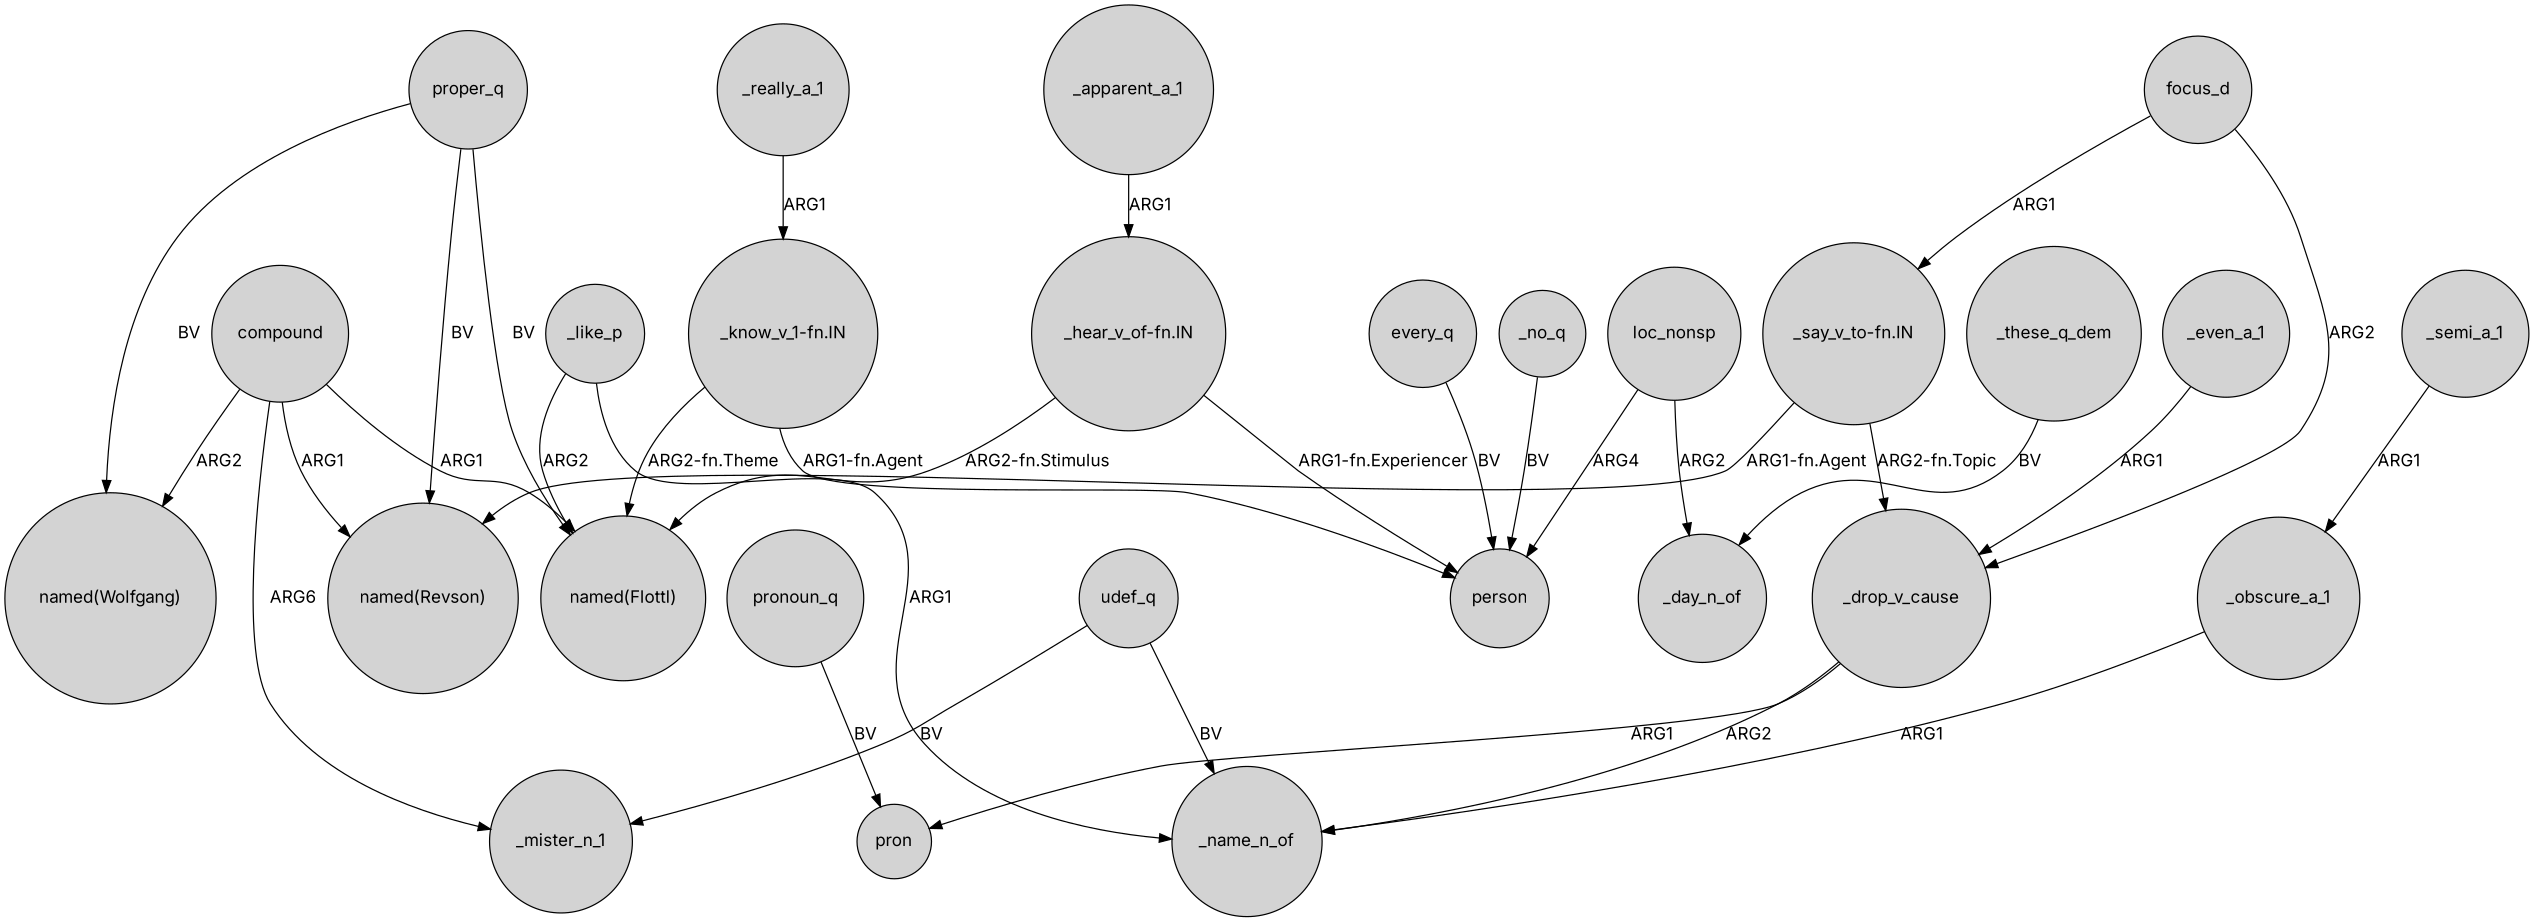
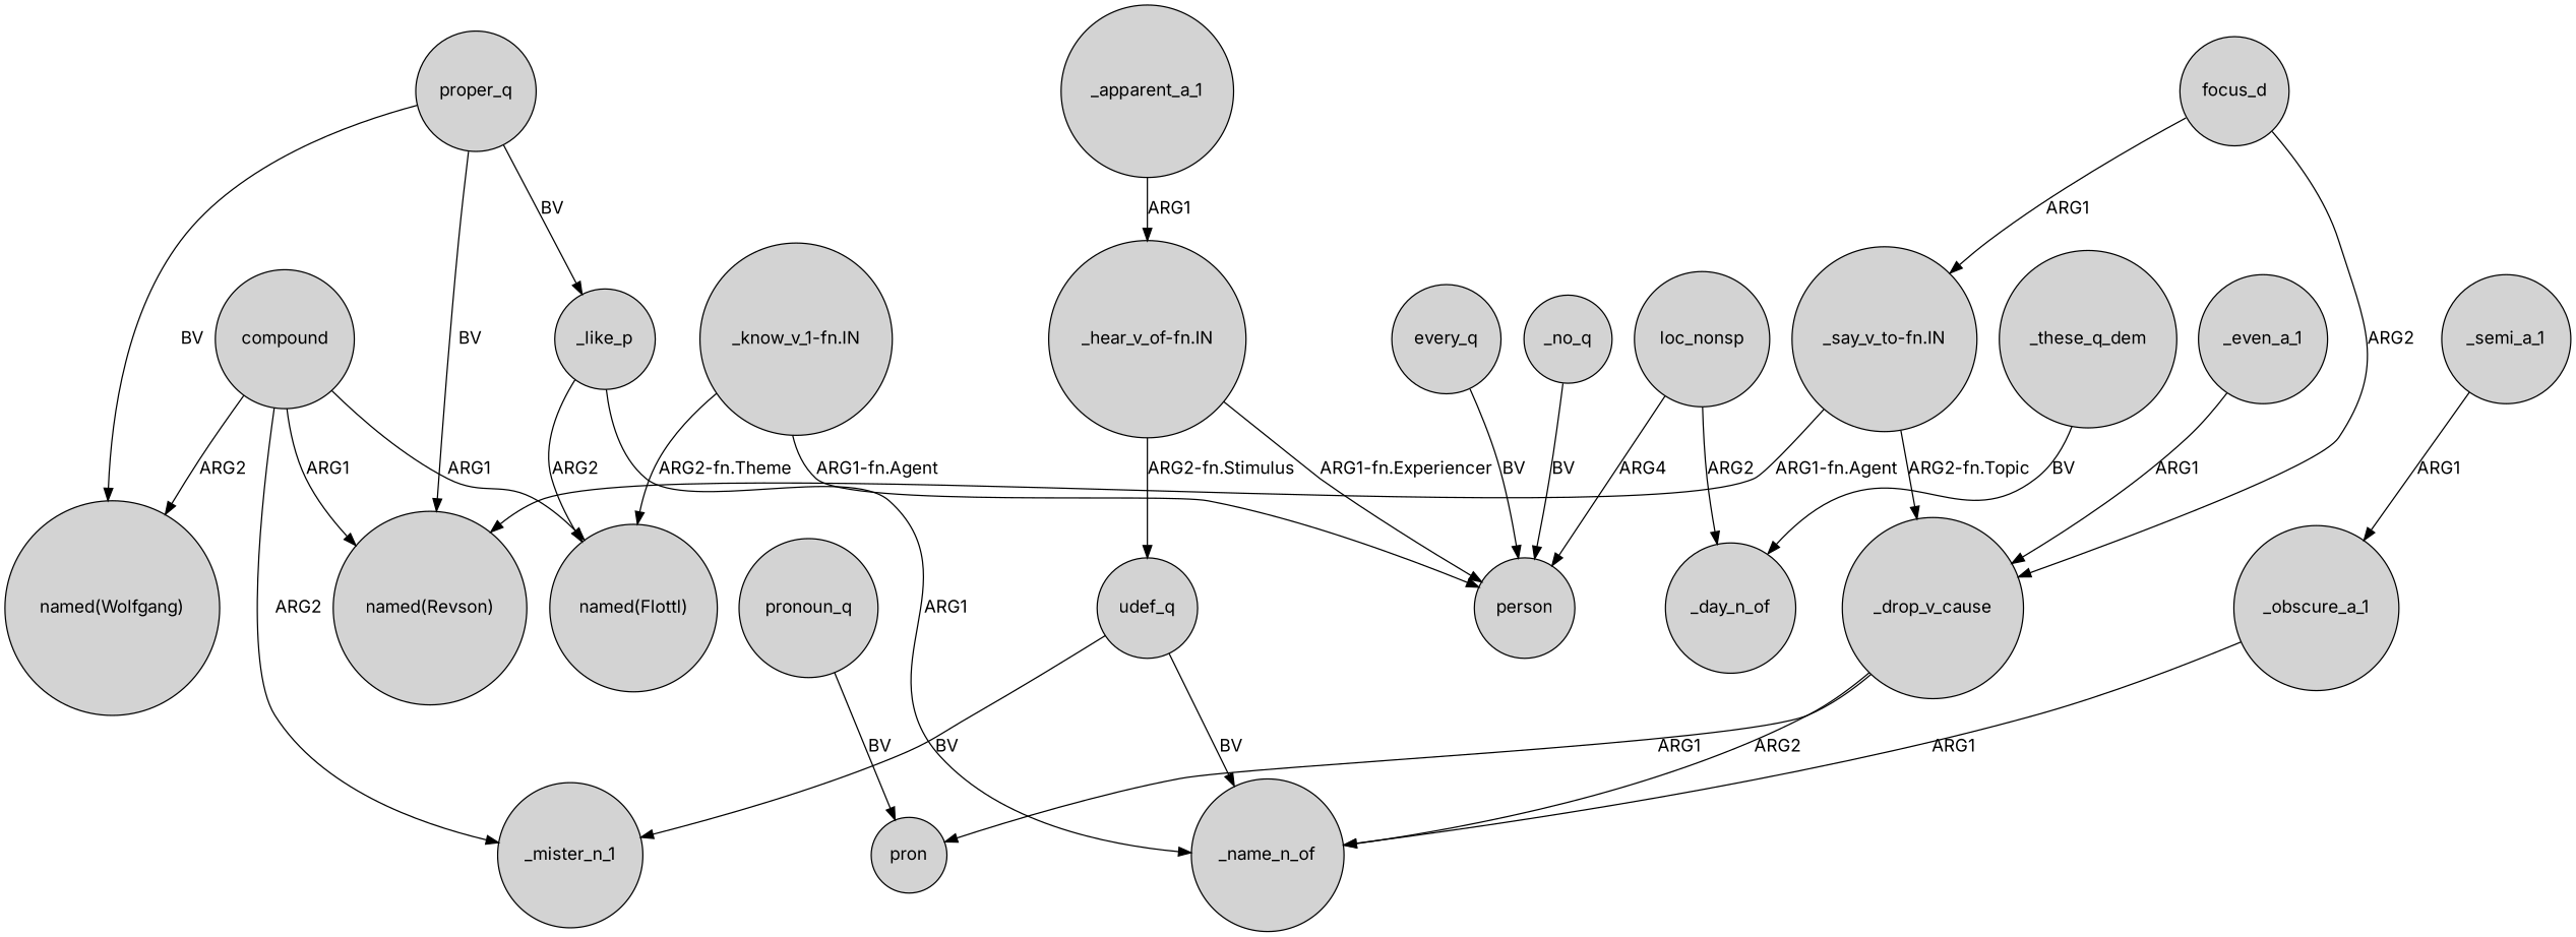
  digraph {
    fontname=Inter
    node [fontname=Inter shape=circle style=filled]
    edge [fontname=Inter]
    compound
    "named(Flottl)"
    "named(Revson)"
    "named(Wolfgang)"
    _mister_n_1
    proper_q
    _drop_v_cause
    pron
    _name_n_of
-   _really_a_1
    "_know_v_1-fn.IN"
    person
    focus_d
    "_say_v_to-fn.IN"
    every_q
    udef_q
    "_hear_v_of-fn.IN"
    _even_a_1
    _these_q_dem
    _day_n_of
    pronoun_q
    loc_nonsp
    _no_q
    _obscure_a_1
    _semi_a_1
    _apparent_a_1
    _like_p
    compound -> "named(Flottl)" [label=ARG1]
    compound -> "named(Revson)" [label=ARG1]
    compound -> "named(Wolfgang)" [label=ARG2]
-   compound -> _mister_n_1 [label=ARG6]
-   proper_q -> "named(Flottl)" [label=BV]
+   compound -> _mister_n_1 [label=ARG2]
+   proper_q -> _like_p [label=BV]
    proper_q -> "named(Revson)" [label=BV]
    proper_q -> "named(Wolfgang)" [label=BV]
    _drop_v_cause -> pron [label=ARG1]
    _drop_v_cause -> _name_n_of [label=ARG2]
-   _really_a_1 -> "_know_v_1-fn.IN" [label=ARG1]
    "_know_v_1-fn.IN" -> "named(Flottl)" [label="ARG2-fn.Theme"]
    "_know_v_1-fn.IN" -> person [label="ARG1-fn.Agent"]
    focus_d -> _drop_v_cause [label=ARG2]
    focus_d -> "_say_v_to-fn.IN" [label=ARG1]
    "_say_v_to-fn.IN" -> "named(Revson)" [label="ARG1-fn.Agent"]
    "_say_v_to-fn.IN" -> _drop_v_cause [label="ARG2-fn.Topic"]
    every_q -> person [label=BV]
    udef_q -> _mister_n_1 [label=BV]
    udef_q -> _name_n_of [label=BV]
-   "_hear_v_of-fn.IN" -> "named(Flottl)" [label="ARG2-fn.Stimulus"]
+   "_hear_v_of-fn.IN" -> udef_q [label="ARG2-fn.Stimulus"]
    "_hear_v_of-fn.IN" -> person [label="ARG1-fn.Experiencer"]
    _even_a_1 -> _drop_v_cause [label=ARG1]
    _these_q_dem -> _day_n_of [label=BV]
    pronoun_q -> pron [label=BV]
    loc_nonsp -> person [label=ARG4]
    loc_nonsp -> _day_n_of [label=ARG2]
    _no_q -> person [label=BV]
    _obscure_a_1 -> _name_n_of [label=ARG1]
    _semi_a_1 -> _obscure_a_1 [label=ARG1]
    _apparent_a_1 -> "_hear_v_of-fn.IN" [label=ARG1]
    _like_p -> "named(Flottl)" [label=ARG2]
    _like_p -> _name_n_of [label=ARG1]
  }
